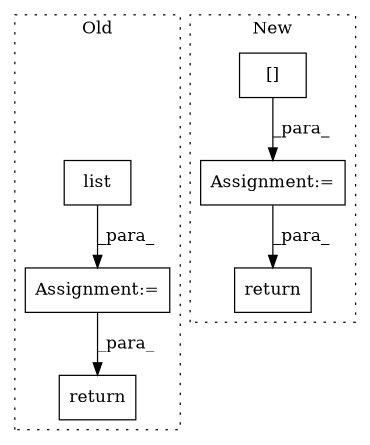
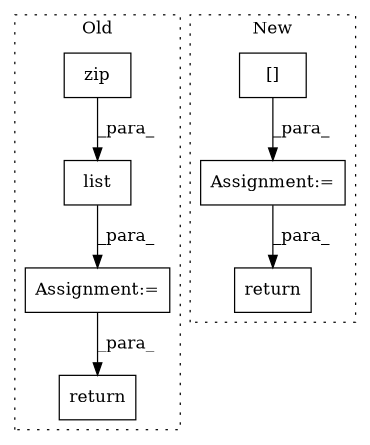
  digraph {
    node [a=32 shape=box]
    n1 [l="5,1" label=list s="2169,2193"]
    n2 [a=41 l=7 label=return s=2278]
    n3 [a=7 l=27 label="Assignment:=" s=2367]
+   n4 [l="4,1" label=zip s="2174,2192"]
    n5 [a=41 l=12 label=return s=2165]
    n6 [a=7 l=1 label="Assignment:=" s=2117]
    n7 [a=2 l="22,1" label="[]" s="2118,2158"]
    subgraph cluster_1 {
      label=Old
      style=dotted
      n1
      n2
      n3
+     n4
    }
    subgraph cluster_2 {
      label=New
      style=dotted
      n5
      n6
      n7
    }
    n1 -> n3 [label=_para_]
    n3 -> n2 [label=_para_]
+   n4 -> n1 [label=_para_]
    n6 -> n5 [label=_para_]
    n7 -> n6 [label=_para_]
  }
